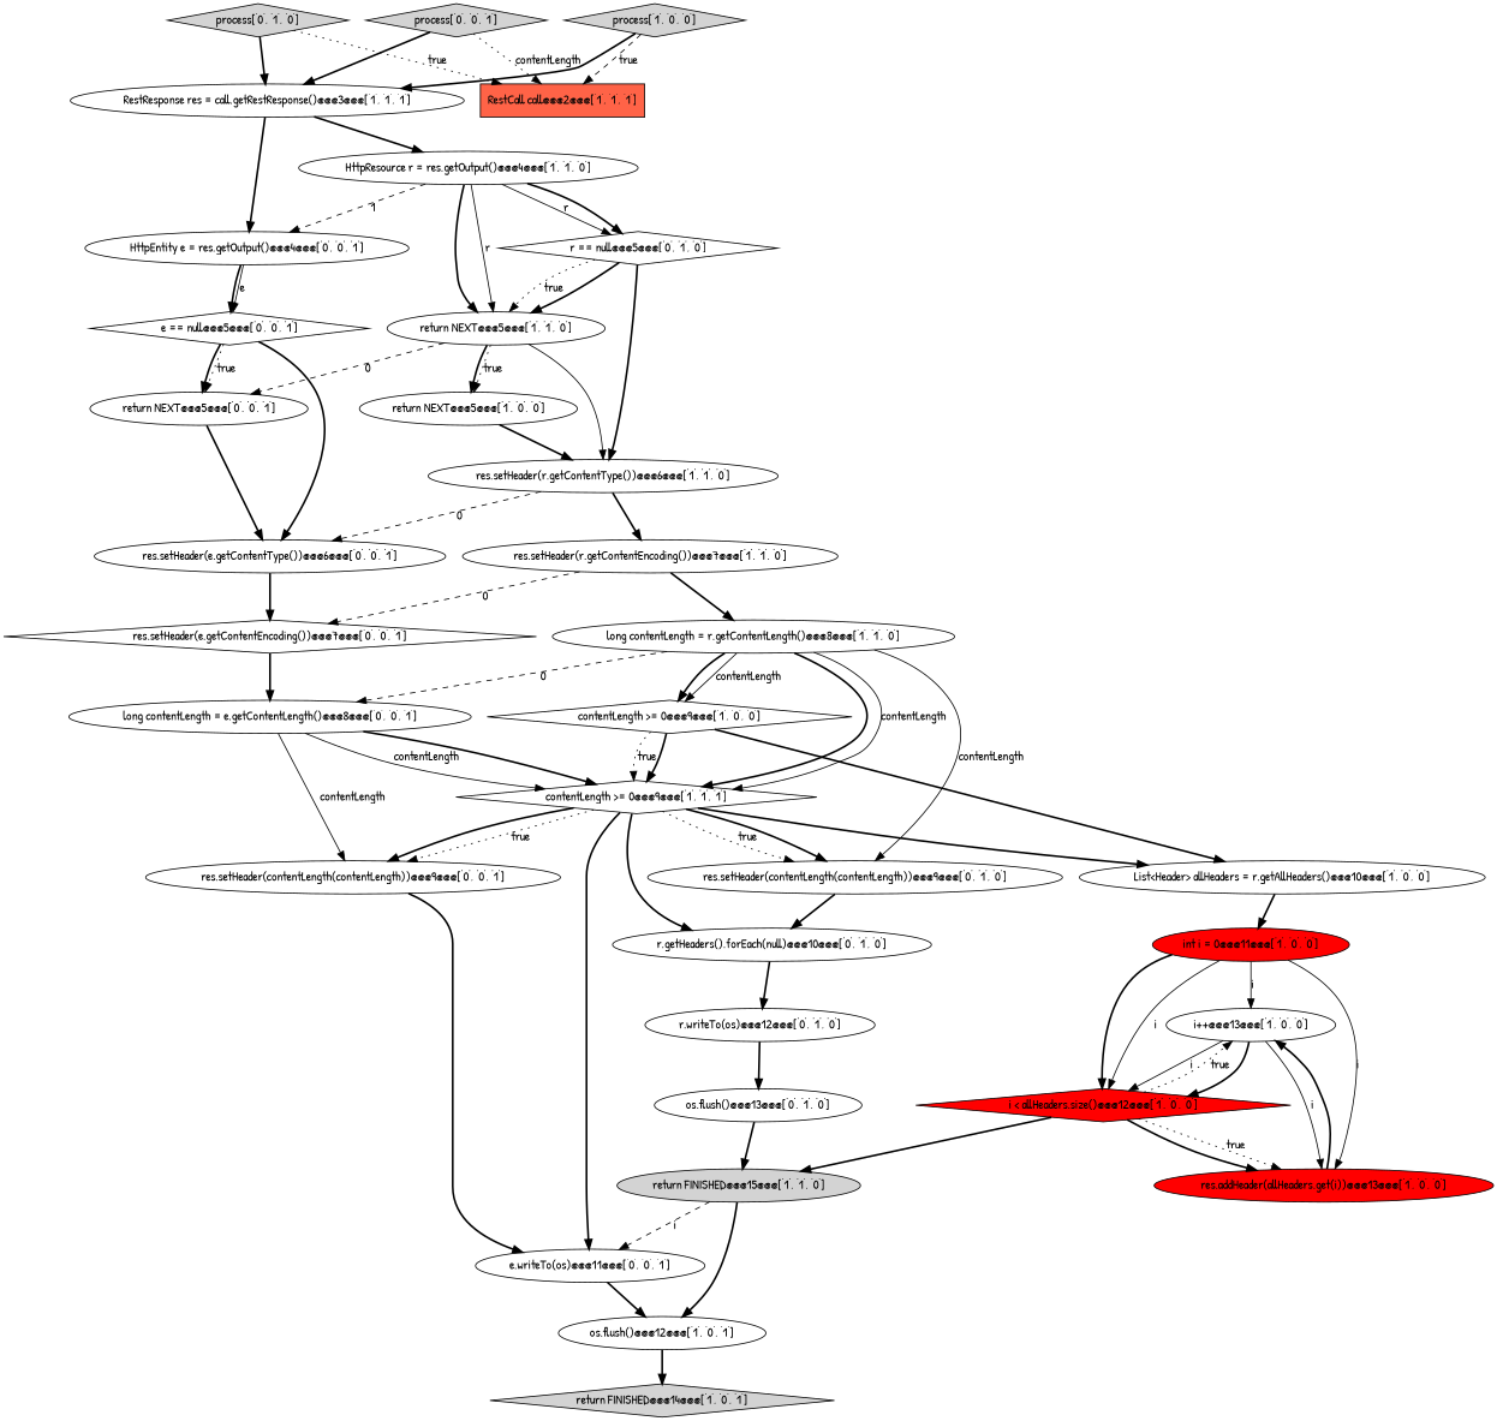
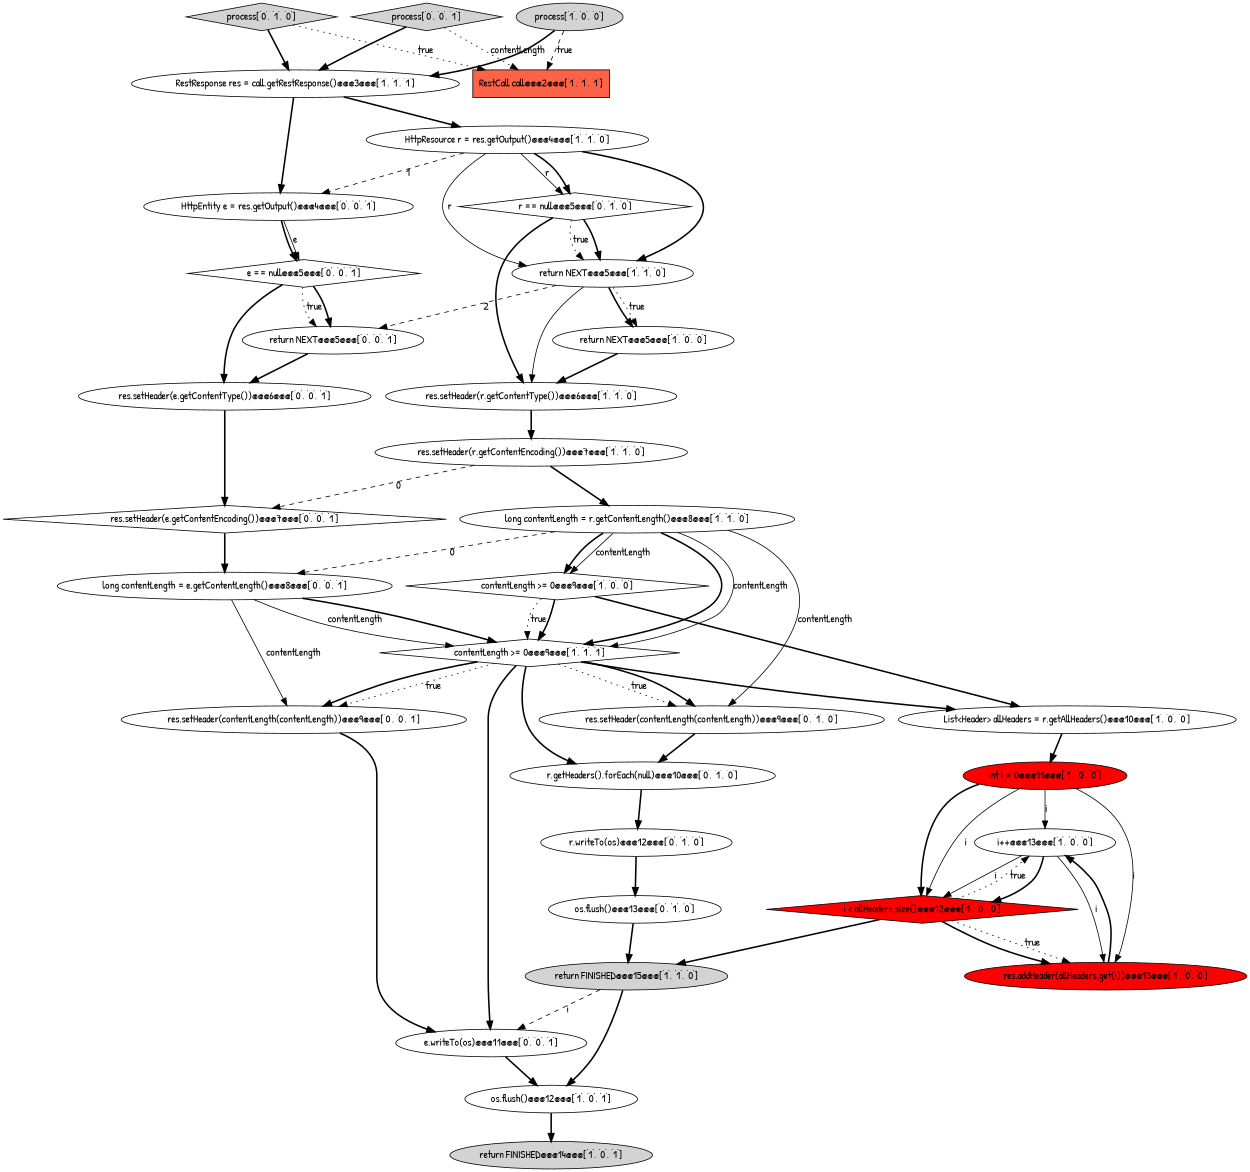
  digraph {
    fontname="Patrick Hand"
    node [fillcolor=white fontname="Patrick Hand" shape=ellipse style=filled]
    edge [fontname="Patrick Hand" style=bold]
    n1 [label="res.setHeader(e.getContentEncoding())@@@7@@@['0', '0', '1']" shape=diamond]
    n2 [label="long contentLength = e.getContentLength()@@@8@@@['0', '0', '1']"]
    n3 [label="contentLength >= 0@@@9@@@['1', '1', '1']" shape=diamond]
    n4 [label="res.setHeader(contentLength(contentLength))@@@9@@@['0', '0', '1']"]
    n5 [label="List<Header> allHeaders = r.getAllHeaders()@@@10@@@['1', '0', '0']"]
    n6 [fillcolor=red label="int i = 0@@@11@@@['1', '0', '0']"]
    n7 [label="i++@@@13@@@['1', '0', '0']"]
    n8 [fillcolor=red label="i < allHeaders.size()@@@12@@@['1', '0', '0']" shape=diamond]
    n9 [fillcolor=red label="res.addHeader(allHeaders.get(i))@@@13@@@['1', '0', '0']"]
    n10 [label="return NEXT@@@5@@@['1', '0', '0']"]
    n11 [label="res.setHeader(r.getContentType())@@@6@@@['1', '1', '0']"]
    n12 [label="res.setHeader(e.getContentType())@@@6@@@['0', '0', '1']"]
    n13 [label="res.setHeader(r.getContentEncoding())@@@7@@@['1', '1', '0']"]
    n14 [label="long contentLength = r.getContentLength()@@@8@@@['1', '1', '0']"]
    n15 [label="contentLength >= 0@@@9@@@['1', '0', '0']" shape=diamond]
    n16 [label="e.writeTo(os)@@@11@@@['0', '0', '1']"]
    n17 [label="res.setHeader(contentLength(contentLength))@@@9@@@['0', '1', '0']"]
    n18 [label="r.getHeaders().forEach(null)@@@10@@@['0', '1', '0']"]
    n19 [label="RestResponse res = call.getRestResponse()@@@3@@@['1', '1', '1']"]
    n20 [label="HttpEntity e = res.getOutput()@@@4@@@['0', '0', '1']"]
    n21 [label="HttpResource r = res.getOutput()@@@4@@@['1', '1', '0']"]
    n22 [label="e == null@@@5@@@['0', '0', '1']" shape=diamond]
    n23 [label="r == null@@@5@@@['0', '1', '0']" shape=diamond]
    n24 [label="return NEXT@@@5@@@['1', '1', '0']"]
    n25 [label="os.flush()@@@12@@@['1', '0', '1']"]
-   n26 [fillcolor=lightgray label="return FINISHED@@@14@@@['1', '0', '1']" shape=diamond]
+   n26 [fillcolor=lightgray label="return FINISHED@@@14@@@['1', '0', '1']"]
    n27 [label="r.writeTo(os)@@@12@@@['0', '1', '0']"]
    n28 [label="os.flush()@@@13@@@['0', '1', '0']"]
    n29 [fillcolor=lightgray label="return FINISHED@@@15@@@['1', '1', '0']"]
    n30 [label="return NEXT@@@5@@@['0', '0', '1']"]
    n31 [fillcolor=lightgray label="process['0', '1', '0']" shape=diamond]
    n32 [fillcolor=tomato label="RestCall call@@@2@@@['1', '1', '1']" shape=box]
-   n33 [fillcolor=lightgray label="process['1', '0', '0']" shape=diamond]
+   n33 [fillcolor=lightgray label="process['1', '0', '0']"]
    n34 [fillcolor=lightgray label="process['0', '0', '1']" shape=diamond]
    n1 -> n2
    n2 -> n3
    n2 -> n3 [label=contentLength style=solid]
    n2 -> n4 [label=contentLength style=solid]
    n3 -> n4 [label=true style=dotted]
    n3 -> n4
    n3 -> n5
    n3 -> n16
    n3 -> n17 [label=true style=dotted]
    n3 -> n17
    n3 -> n18
    n4 -> n16
    n5 -> n6
    n6 -> n7 [label=i style=solid]
    n6 -> n8
    n6 -> n8 [label=i style=solid]
    n6 -> n9 [label=i style=solid]
    n7 -> n8
    n7 -> n8 [label=i style=solid]
    n7 -> n9 [label=i style=solid]
    n8 -> n7 [label=true style=dotted]
    n8 -> n9 [label=true style=dotted]
    n8 -> n9
    n8 -> n29
    n9 -> n7
    n10 -> n11
-   n11 -> n12 [label=0 style=dashed]
    n11 -> n13
    n12 -> n1
    n13 -> n1 [label=0 style=dashed]
    n13 -> n14
    n14 -> n2 [label=0 style=dashed]
    n14 -> n3
    n14 -> n3 [label=contentLength style=solid]
    n14 -> n15 [label=contentLength style=solid]
    n14 -> n15
    n14 -> n17 [label=contentLength style=solid]
    n15 -> n3 [label=true style=dotted]
    n15 -> n3
    n15 -> n5
    n16 -> n25
    n17 -> n18
    n18 -> n27
    n19 -> n20
    n19 -> n21
    n20 -> n22 [label=e style=solid]
    n20 -> n22
    n21 -> n20 [label=1 style=dashed]
    n21 -> n23 [label=r style=solid]
    n21 -> n23
    n21 -> n24
    n21 -> n24 [label=r style=solid]
    n22 -> n12
    n22 -> n30 [label=true style=dotted]
    n22 -> n30
    n23 -> n11
    n23 -> n24
    n23 -> n24 [label=true style=dotted]
    n24 -> n10
    n24 -> n10 [label=true style=dotted]
    n24 -> n11 [style=solid]
-   n24 -> n30 [label=0 style=dashed]
+   n24 -> n30 [label=2 style=dashed]
    n25 -> n26
    n27 -> n28
    n28 -> n29
    n29 -> n16 [label=i style=dashed]
    n29 -> n25
    n30 -> n12
    n31 -> n19
    n31 -> n32 [label=true style=dotted]
    n33 -> n19
    n33 -> n32 [label=true style=dashed]
    n34 -> n19
    n34 -> n32 [label=contentLength style=dotted]
  }
